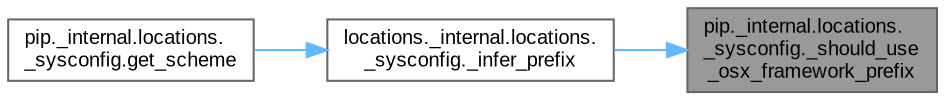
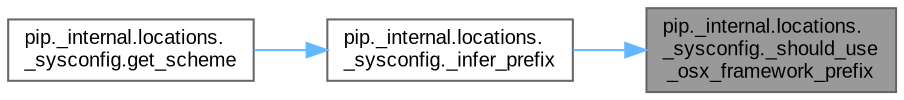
  digraph {
    rankdir=RL
    fontname="Liberation Sans"
    node [color=grey40 fillcolor=white fontname="Liberation Sans" fontsize=10 shape=box style=filled]
    edge [color=steelblue1 dir=back fontname="Liberation Sans" fontsize=10 labelfontname=Helvetica labelfontsize=10 style=solid]
    n1 [color=gray40 fillcolor=grey60 fontcolor=black height=0.2 label="pip._internal.locations.\l_sysconfig._should_use\l_osx_framework_prefix" width=0.4]
-   n2 [height=0.2 label="locations._internal.locations.\l_sysconfig._infer_prefix" width=0.4]
+   n2 [height=0.2 label="pip._internal.locations.\l_sysconfig._infer_prefix" width=0.4]
    n3 [height=0.2 label="pip._internal.locations.\l_sysconfig.get_scheme" width=0.4]
    n1 -> n2
    n2 -> n3
  }
